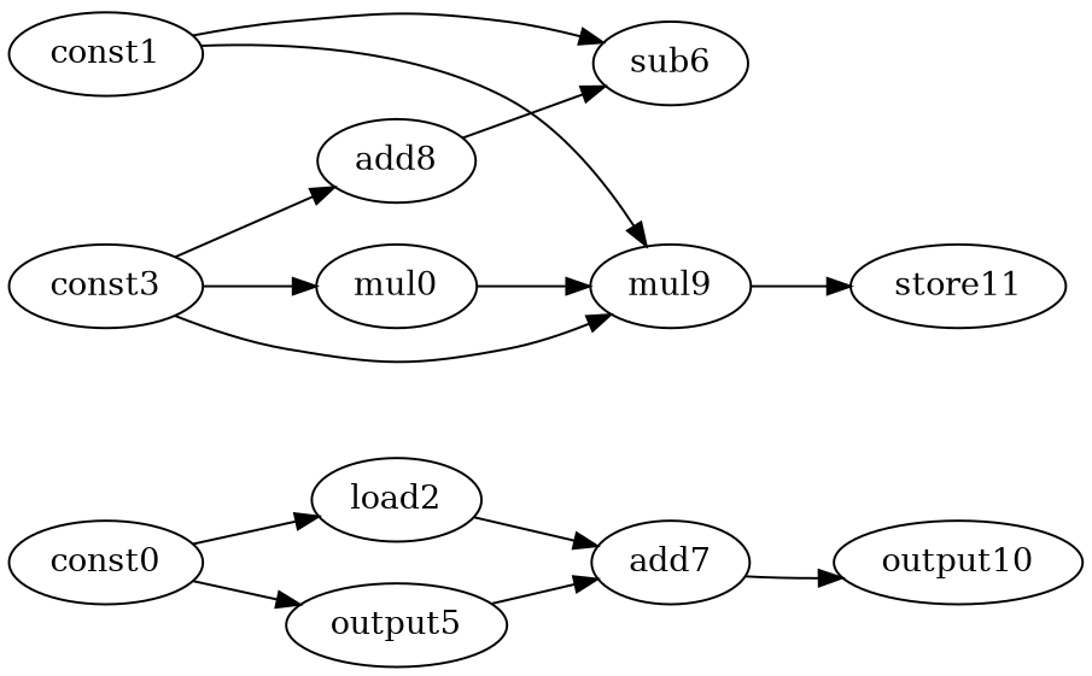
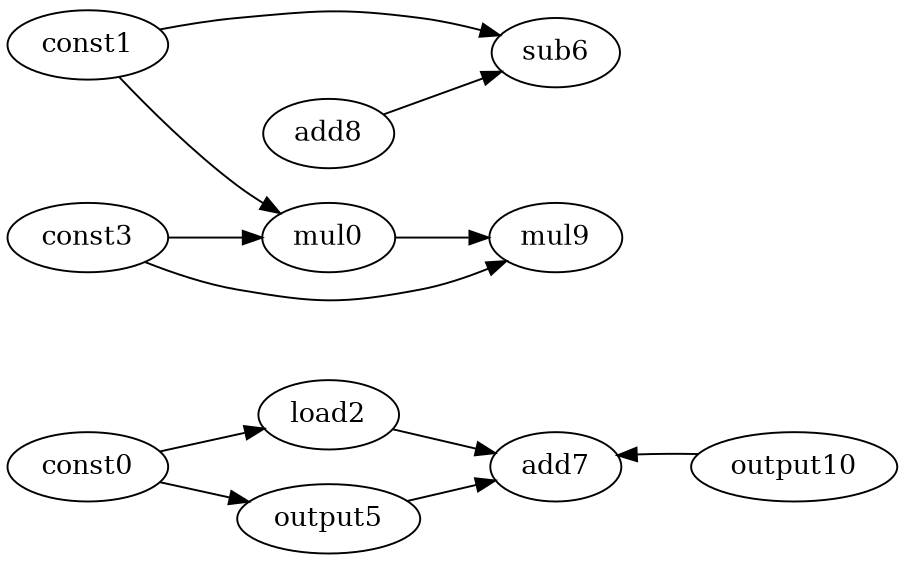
  digraph {
    rankdir=LR
    node [opcode=const]
    edge [operand=0]
    load2 [opcode=load]
    const0
    output5 [opcode=output]
    add7 [opcode=add]
    add8 [opcode=add]
    sub6 [opcode=sub]
    n7 [label=mul0 opcode=mul]
    const1
    mul9 [opcode=mul]
-   store11 [opcode=store]
    output10 [opcode=output]
    const3
    load2 -> add7
    const0 -> load2
    const0 -> output5
    output5 -> add7 [operand=1]
-   add7 -> output10
+   output10 -> add7
    add8 -> sub6
    n7 -> mul9 [operand=1]
    const1 -> sub6 [operand=1]
-   const1 -> mul9
-   mul9 -> store11 [operand=1]
-   const3 -> add8 [operand=1]
+   const1 -> n7
    const3 -> n7 [operand=1]
    const3 -> mul9
  }
